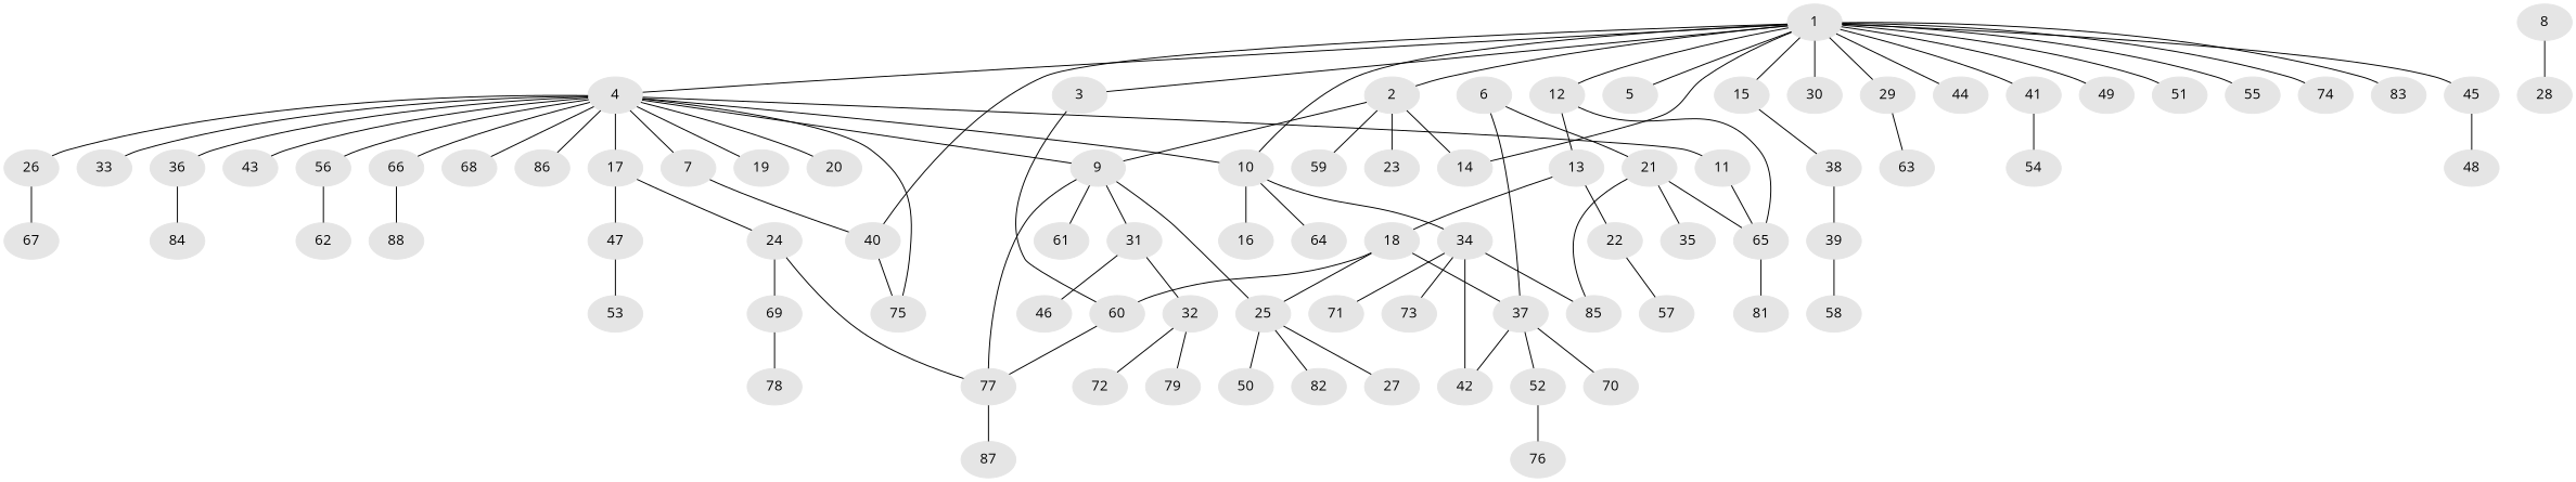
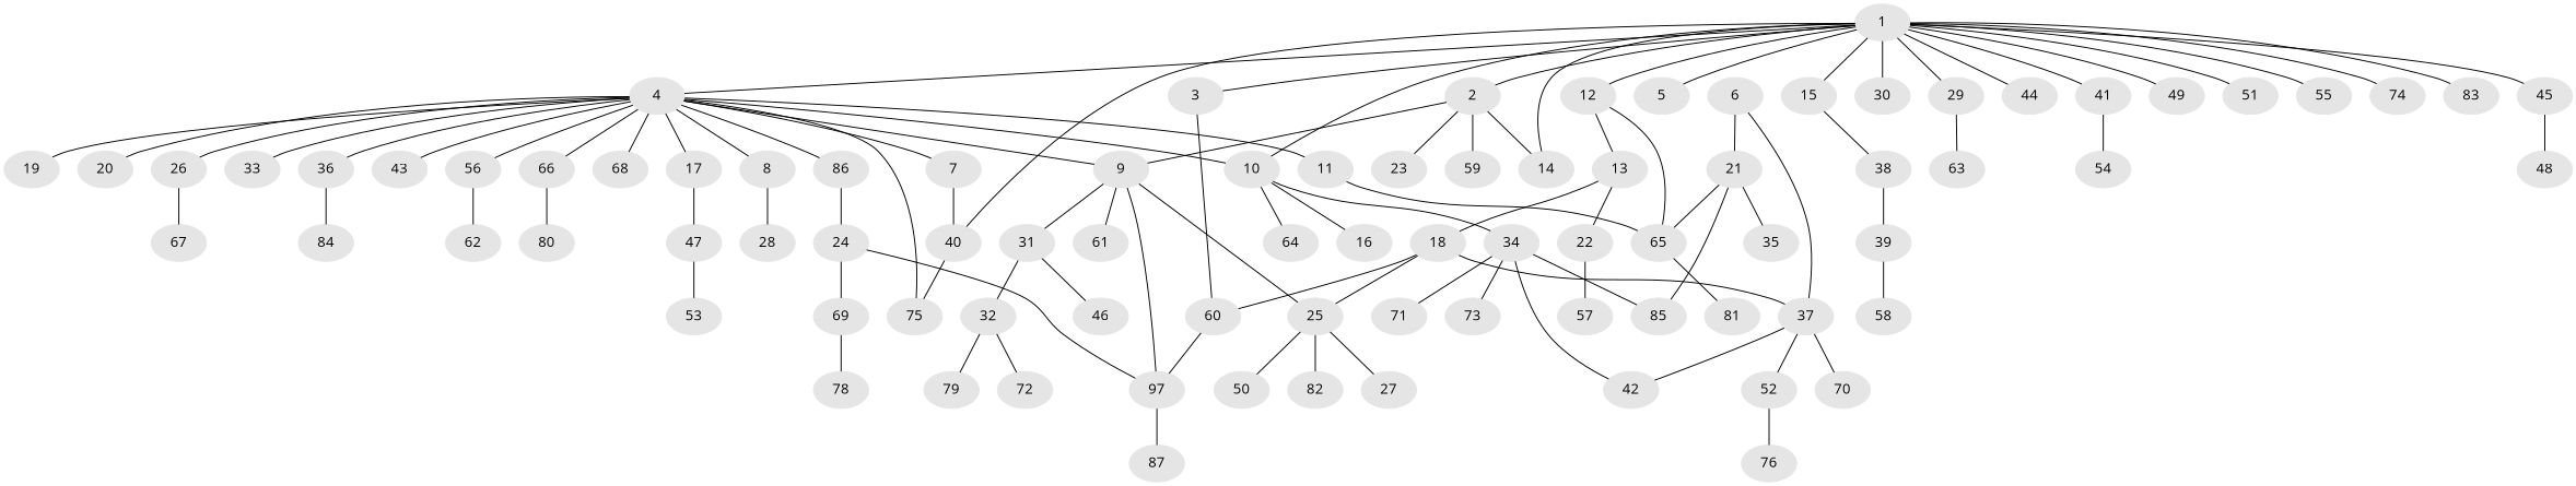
  graph {
    fontname="Open Sans"
    node [color=gray90 fontname="Open Sans" style=filled]
    edge [fontname="Open Sans"]
    1
    2
    3
    4
    5
    10
    12
    14
    15
    29
    30
    40
    41
    44
    45
    49
    51
    55
    74
    83
    9
    23
    59
    60
    7
    8
    11
    17
    19
    20
    26
    33
    36
    43
    56
    66
    68
    75
    86
    6
    21
    37
    16
    34
    64
    65
    13
    38
    63
    54
    48
    25
    31
    61
-   77
+   77 [label=97]
    28
    24
    47
    67
    84
    62
-   80 [label=88]
+   80
    35
    85
    42
    52
    70
    27
    50
    82
    32
    46
    87
    71
    73
    81
    18
    22
    57
    39
    69
    53
    78
    72
    79
    76
    58
    1 -- 2
    1 -- 3
    1 -- 4
    1 -- 5
    1 -- 10
    1 -- 12
    1 -- 14
    1 -- 15
    1 -- 29
    1 -- 30
    1 -- 40
    1 -- 41
    1 -- 44
    1 -- 45
    1 -- 49
    1 -- 51
    1 -- 55
    1 -- 74
    1 -- 83
    2 -- 14
    2 -- 9
    2 -- 23
    2 -- 59
    3 -- 60
    4 -- 10
    4 -- 9
    4 -- 7
+   4 -- 8
    4 -- 11
    4 -- 17
    4 -- 19
    4 -- 20
    4 -- 26
    4 -- 33
    4 -- 36
    4 -- 43
    4 -- 56
    4 -- 66
    4 -- 68
    4 -- 75
    4 -- 86
    10 -- 16
    10 -- 34
    10 -- 64
    12 -- 65
    12 -- 13
    15 -- 38
    29 -- 63
    40 -- 75
    41 -- 54
    45 -- 48
    9 -- 25
    9 -- 31
    9 -- 61
    9 -- 77
    60 -- 77
    7 -- 40
    8 -- 28
    11 -- 65
-   17 -- 24
+   86 -- 24
    17 -- 47
    26 -- 67
    36 -- 84
    56 -- 62
    66 -- 80
    6 -- 21
    6 -- 37
    21 -- 65
    21 -- 35
    21 -- 85
    37 -- 42
    37 -- 52
    37 -- 70
    34 -- 85
    34 -- 42
    34 -- 71
    34 -- 73
    65 -- 81
    13 -- 18
    13 -- 22
    38 -- 39
    25 -- 27
    25 -- 50
    25 -- 82
    31 -- 32
    31 -- 46
    77 -- 87
    24 -- 77
    24 -- 69
    47 -- 53
    52 -- 76
    32 -- 72
    32 -- 79
    18 -- 60
    18 -- 37
    18 -- 25
    22 -- 57
    39 -- 58
    69 -- 78
  }
